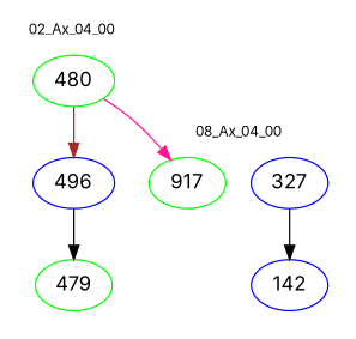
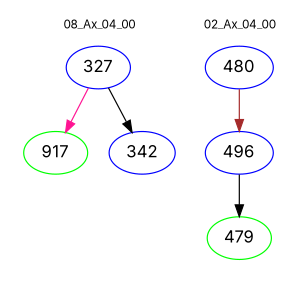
  digraph {
    fontname=Inter
    node [color=blue fontname=Inter]
    edge [color=black fontname=Inter]
    n1 [label=327]
    n2 [color=green label=917]
-   n3 [label=142]
+   n3 [label=342]
    n4 [label=496]
    n5 [color=green label=479]
-   n6 [color=green label=480]
+   n6 [label=480]
    subgraph cluster_1 {
      color=white
      fontsize=10
      label="08_Ax_04_00"
      n1
      n2
      n3
    }
    subgraph cluster_2 {
      color=white
      fontsize=10
      label="02_Ax_04_00"
      n4
      n5
      n6
    }
-   n6 -> n2 [color=deeppink]
+   n1 -> n2 [color=deeppink]
    n1 -> n3
    n4 -> n5
    n6 -> n4 [color=brown]
  }
